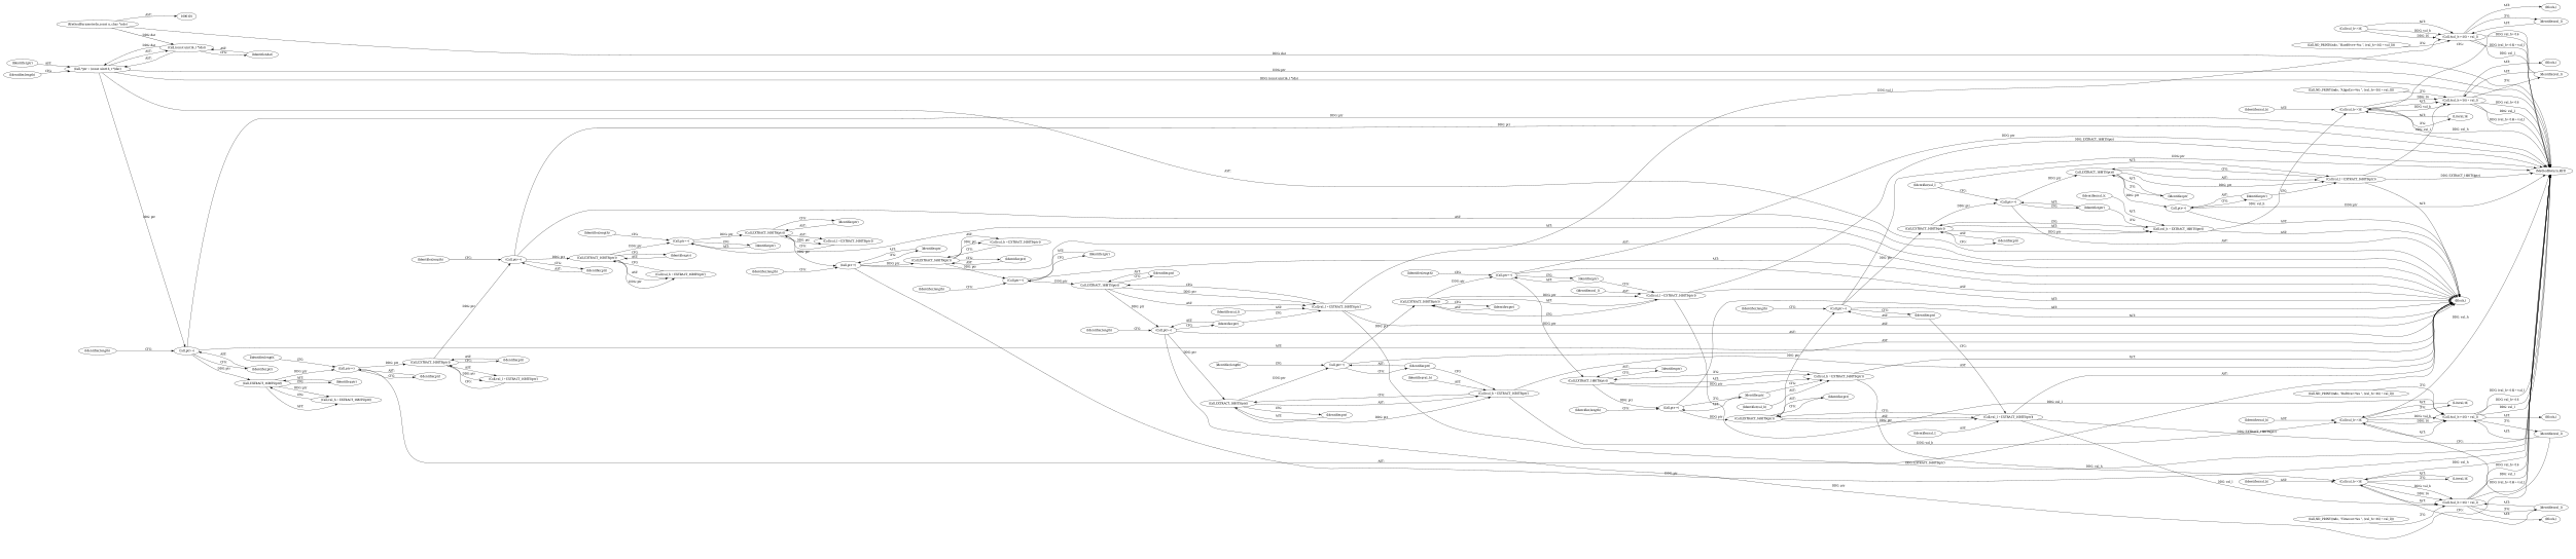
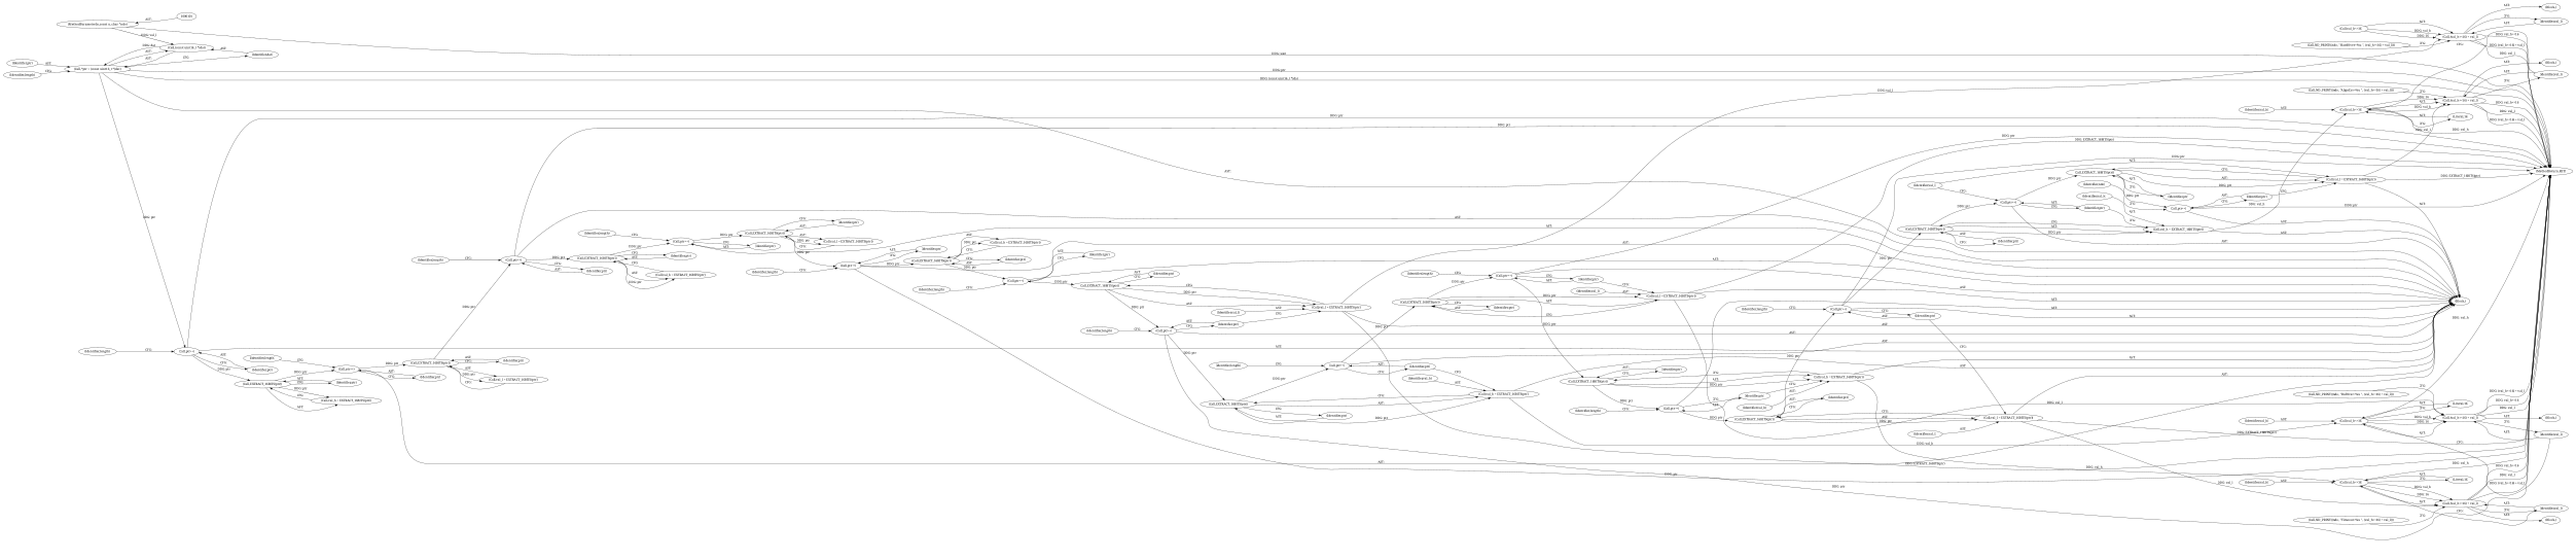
  digraph {
    fontname="Noto Serif"
    rankdir=LR
    node [fontname="Noto Serif"]
    edge [fontname="Noto Serif"]
    n1 [label="(Call,EXTRACT_16BITS(ptr))"]
    n2 [label="(Call,val_l = EXTRACT_16BITS(ptr))"]
    n3 [label="(Call,ptr++)"]
    n4 [label="(Identifier,ptr)"]
    n5 [label="(Block,)"]
    n6 [label="(MethodReturn,RET)"]
    n7 [label="(Call,(val_h<<16) + val_l)"]
    n8 [label="(Call,EXTRACT_16BITS(ptr))"]
    n9 [label="(Identifier,ptr)"]
    n10 [label="(Call,ptr++)"]
    n11 [label="(Identifier,ptr)"]
    n12 [label="(Call,EXTRACT_16BITS(ptr))"]
    n13 [label="(Identifier,ptr)"]
    n14 [label="(Call,val_h = EXTRACT_16BITS(ptr))"]
    n15 [label="(Call,ptr++)"]
    n16 [label="(Identifier,ptr)"]
    n17 [label="(Call,EXTRACT_16BITS(ptr))"]
    n18 [label="(Call,val_l = EXTRACT_16BITS(ptr))"]
    n19 [label="(Identifier,ptr)"]
    n20 [label="(Call,ptr++)"]
    n21 [label="(Identifier,ptr)"]
    n22 [label="(Call,EXTRACT_16BITS(ptr))"]
    n23 [label="(Call,val_h = EXTRACT_16BITS(ptr))"]
    n24 [label="(Identifier,ptr)"]
    n25 [label="(Call,ptr++)"]
    n26 [label="(Identifier,ptr)"]
    n27 [label="(Call,EXTRACT_16BITS(ptr))"]
    n28 [label="(Call,val_l = EXTRACT_16BITS(ptr))"]
    n29 [label="(Identifier,ptr)"]
    n30 [label="(Call,ptr++)"]
    n31 [label="(Identifier,ptr)"]
    n32 [label="(Call,EXTRACT_16BITS(ptr))"]
    n33 [label="(Identifier,ptr)"]
    n34 [label="(Call,val_h = EXTRACT_16BITS(ptr))"]
    n35 [label="(Call,ptr++)"]
    n36 [label="(Identifier,ptr)"]
    n37 [label="(Call,*ptr = (const uint16_t *)dat)"]
    n38 [label="(Call,(const uint16_t *)dat)"]
    n39 [label="(Identifier,dat)"]
    n40 [label="(MethodParameterIn,const u_char *ndo)"]
    1000101
    n42 [label="(Block,)"]
    n43 [label="(Identifier,val_l)"]
    n44 [label="(Call,val_h = EXTRACT_16BITS(ptr))"]
    n45 [label="(Call,ptr++)"]
    n46 [label="(Identifier,ptr)"]
    n47 [label="(Call,val_h<<16)"]
    n48 [label="(Call,EXTRACT_16BITS(ptr))"]
    n49 [label="(Identifier,ptr)"]
    n50 [label="(Call,(val_h<<16) + val_l)"]
    n51 [label="(Literal,16)"]
    n52 [label="(Block,)"]
    n53 [label="(Identifier,val_l)"]
    n54 [label="(Call,val_l = EXTRACT_16BITS(ptr))"]
    n55 [label="(Call,ptr++)"]
    n56 [label="(Identifier,ptr)"]
    n57 [label="(Call,EXTRACT_16BITS(ptr))"]
    n58 [label="(Identifier,ptr)"]
    n59 [label="(Call,val_h = EXTRACT_16BITS(ptr))"]
    n60 [label="(Call,ptr++)"]
    n61 [label="(Identifier,ptr)"]
    n62 [label="(Call,val_h<<16)"]
    n63 [label="(Call,EXTRACT_16BITS(ptr))"]
    n64 [label="(Identifier,ptr)"]
    n65 [label="(Call,(val_h<<16) + val_l)"]
    n66 [label="(Literal,16)"]
    n67 [label="(Block,)"]
    n68 [label="(Identifier,val_l)"]
    n69 [label="(Call,val_l = EXTRACT_16BITS(ptr))"]
    n70 [label="(Call,ptr++)"]
    n71 [label="(Identifier,ptr)"]
    n72 [label="(Call,EXTRACT_16BITS(ptr))"]
    n73 [label="(Identifier,ptr)"]
    n74 [label="(Call,val_h = EXTRACT_16BITS(ptr))"]
    n75 [label="(Call,ptr++)"]
    n76 [label="(Identifier,ptr)"]
    n77 [label="(Call,val_h<<16)"]
    n78 [label="(Call,EXTRACT_16BITS(ptr))"]
    n79 [label="(Identifier,ptr)"]
    n80 [label="(Call,(val_h<<16) + val_l)"]
    n81 [label="(Literal,16)"]
    n82 [label="(Identifier,val_l)"]
    n83 [label="(Block,)"]
    n84 [label="(Call,val_l = EXTRACT_16BITS(ptr))"]
    n85 [label="(Call,ptr++)"]
    n86 [label="(Identifier,ptr)"]
    n87 [label="(Identifier,ptr)"]
    n88 [label="(Identifier,val_h)"]
    n89 [label="(Identifier,length)"]
    n90 [label="(Identifier,length)"]
    n91 [label="(Identifier,ptr)"]
    n92 [label="(Identifier,val_l)"]
    n93 [label="(Identifier,val_h)"]
    n94 [label="(Identifier,length)"]
    n95 [label="(Identifier,val_l)"]
    n96 [label="(Identifier,val_h)"]
    n97 [label="(Identifier,length)"]
    n98 [label="(Call,ND_PRINT((ndo, \"AlignErr=%u \", (val_h<<16) + val_l)))"]
    n99 [label="(Identifier,length)"]
    n100 [label="(Identifier,val_h)"]
    n101 [label="(Identifier,val_l)"]
    n102 [label="(Identifier,length)"]
    n103 [label="(Call,ND_PRINT((ndo, \"HardOver=%u \", (val_h<<16) + val_l)))"]
    n104 [label="(Identifier,length)"]
    n105 [label="(Identifier,length)"]
    n106 [label="(Identifier,length)"]
+   n107 [label="(Identifier,ndo)"]
    n108 [label="(Identifier,length)"]
    n109 [label="(Identifier,length)"]
    n110 [label="(Call,ND_PRINT((ndo, \"Timeout=%u \", (val_h<<16) + val_l)))"]
    n111 [label="(Identifier,val_h)"]
    n112 [label="(Call,ND_PRINT((ndo, \"BufOver=%u \", (val_h<<16) + val_l)))"]
    n113 [label="(Call,val_h<<16)"]
    n114 [label="(Identifier,val_h)"]
    n115 [label="(Identifier,val_l)"]
    n116 [label="(Identifier,length)"]
    n1 -> n2 [label="AST: "]
    n1 -> n2 [label="DDG: ptr"]
    n1 -> n3 [label="DDG: ptr"]
    n1 -> n4 [label="CFG: "]
    n2 -> n1 [label="CFG: "]
    n2 -> n5 [label="AST: "]
    n2 -> n6 [label="DDG: EXTRACT_16BITS(ptr)"]
    n2 -> n7 [label="DDG: val_l"]
    n3 -> n5 [label="AST: "]
    n3 -> n6 [label="DDG: ptr"]
    n3 -> n8 [label="DDG: ptr"]
    n3 -> n9 [label="CFG: "]
    n4 -> n1 [label="AST: "]
    n7 -> n6 [label="DDG: val_h<<16"]
    n7 -> n6 [label="DDG: (val_h<<16) + val_l"]
    n7 -> n6 [label="DDG: val_l"]
    n7 -> n42 [label="AST: "]
    n7 -> n43 [label="CFG: "]
    n8 -> n44 [label="AST: "]
    n8 -> n44 [label="DDG: ptr"]
    n8 -> n45 [label="DDG: ptr"]
    n8 -> n46 [label="CFG: "]
    n9 -> n2 [label="CFG: "]
    n9 -> n3 [label="AST: "]
    n10 -> n1 [label="DDG: ptr"]
    n10 -> n5 [label="AST: "]
    n10 -> n11 [label="CFG: "]
    n11 -> n10 [label="AST: "]
    n12 -> n10 [label="DDG: ptr"]
    n12 -> n13 [label="CFG: "]
    n12 -> n14 [label="AST: "]
    n12 -> n14 [label="DDG: ptr"]
    n13 -> n12 [label="AST: "]
    n14 -> n12 [label="CFG: "]
    n15 -> n5 [label="AST: "]
    n15 -> n6 [label="DDG: ptr"]
    n15 -> n12 [label="DDG: ptr"]
    n15 -> n16 [label="CFG: "]
    n16 -> n15 [label="AST: "]
    n17 -> n15 [label="DDG: ptr"]
    n17 -> n18 [label="AST: "]
    n17 -> n18 [label="DDG: ptr"]
    n17 -> n19 [label="CFG: "]
    n18 -> n17 [label="CFG: "]
    n19 -> n17 [label="AST: "]
    n20 -> n5 [label="AST: "]
    n20 -> n17 [label="DDG: ptr"]
    n20 -> n21 [label="CFG: "]
    n21 -> n20 [label="AST: "]
    n22 -> n20 [label="DDG: ptr"]
    n22 -> n23 [label="AST: "]
    n22 -> n23 [label="DDG: ptr"]
    n22 -> n24 [label="CFG: "]
    n23 -> n22 [label="CFG: "]
    n24 -> n22 [label="AST: "]
    n25 -> n5 [label="AST: "]
    n25 -> n6 [label="DDG: ptr"]
    n25 -> n22 [label="DDG: ptr"]
    n25 -> n26 [label="CFG: "]
    n26 -> n25 [label="AST: "]
    n27 -> n25 [label="DDG: ptr"]
    n27 -> n28 [label="AST: "]
    n27 -> n28 [label="DDG: ptr"]
    n27 -> n29 [label="CFG: "]
    n28 -> n27 [label="CFG: "]
    n29 -> n27 [label="AST: "]
    n30 -> n5 [label="AST: "]
    n30 -> n27 [label="DDG: ptr"]
    n30 -> n31 [label="CFG: "]
    n31 -> n30 [label="AST: "]
    n32 -> n30 [label="DDG: ptr"]
    n32 -> n33 [label="CFG: "]
    n32 -> n34 [label="AST: "]
    n32 -> n34 [label="DDG: ptr"]
    n33 -> n32 [label="AST: "]
    n34 -> n32 [label="CFG: "]
    n35 -> n5 [label="AST: "]
    n35 -> n6 [label="DDG: ptr"]
    n35 -> n32 [label="DDG: ptr"]
    n35 -> n36 [label="CFG: "]
    n36 -> n35 [label="AST: "]
    n37 -> n5 [label="AST: "]
    n37 -> n6 [label="DDG: (const uint16_t *)dat"]
    n37 -> n6 [label="DDG: ptr"]
    n37 -> n35 [label="DDG: ptr"]
    n37 -> n38 [label="AST: "]
    n38 -> n37 [label="AST: "]
    n38 -> n37 [label="DDG: dat"]
-   n38 -> n39 [label="CFG: "]
+   n37 -> n39 [label="CFG: "]
    n39 -> n38 [label="AST: "]
-   n40 -> n6 [label="DDG: dat"]
-   n40 -> n38 [label="DDG: dat"]
-   n40 -> 1000101 [label="AST: "]
+   n40 -> n6 [label="DDG: uint"]
+   n40 -> n38 [label="DDG: val_l"]
+   1000101 -> n40 [label="AST: "]
    n43 -> n7 [label="AST: "]
    n44 -> n5 [label="AST: "]
    n44 -> n8 [label="CFG: "]
    n44 -> n47 [label="DDG: val_h"]
    n45 -> n5 [label="AST: "]
    n45 -> n48 [label="DDG: ptr"]
    n45 -> n49 [label="CFG: "]
    n46 -> n8 [label="AST: "]
    n47 -> n6 [label="DDG: val_h"]
    n47 -> n50 [label="AST: "]
    n47 -> n50 [label="DDG: val_h"]
    n47 -> n50 [label="DDG: 16"]
    n47 -> n51 [label="CFG: "]
    n48 -> n54 [label="AST: "]
    n48 -> n54 [label="DDG: ptr"]
    n48 -> n55 [label="DDG: ptr"]
    n48 -> n56 [label="CFG: "]
    n49 -> n44 [label="CFG: "]
    n49 -> n45 [label="AST: "]
    n50 -> n6 [label="DDG: val_l"]
    n50 -> n6 [label="DDG: (val_h<<16) + val_l"]
    n50 -> n6 [label="DDG: val_h<<16"]
    n50 -> n52 [label="AST: "]
    n50 -> n53 [label="CFG: "]
    n51 -> n47 [label="AST: "]
    n53 -> n47 [label="CFG: "]
    n53 -> n50 [label="AST: "]
    n54 -> n5 [label="AST: "]
    n54 -> n6 [label="DDG: EXTRACT_16BITS(ptr)"]
    n54 -> n48 [label="CFG: "]
    n54 -> n50 [label="DDG: val_l"]
    n55 -> n5 [label="AST: "]
    n55 -> n6 [label="DDG: ptr"]
    n55 -> n57 [label="DDG: ptr"]
    n55 -> n58 [label="CFG: "]
    n56 -> n48 [label="AST: "]
    n57 -> n59 [label="AST: "]
    n57 -> n59 [label="DDG: ptr"]
    n57 -> n60 [label="DDG: ptr"]
    n57 -> n61 [label="CFG: "]
    n58 -> n54 [label="CFG: "]
    n58 -> n55 [label="AST: "]
    n59 -> n5 [label="AST: "]
    n59 -> n57 [label="CFG: "]
    n59 -> n62 [label="DDG: val_h"]
    n60 -> n5 [label="AST: "]
    n60 -> n63 [label="DDG: ptr"]
    n60 -> n64 [label="CFG: "]
    n61 -> n57 [label="AST: "]
    n62 -> n6 [label="DDG: val_h"]
    n62 -> n65 [label="AST: "]
    n62 -> n65 [label="DDG: val_h"]
    n62 -> n65 [label="DDG: 16"]
    n62 -> n66 [label="CFG: "]
    n63 -> n69 [label="AST: "]
    n63 -> n69 [label="DDG: ptr"]
    n63 -> n70 [label="DDG: ptr"]
    n63 -> n71 [label="CFG: "]
    n64 -> n59 [label="CFG: "]
    n64 -> n60 [label="AST: "]
    n65 -> n6 [label="DDG: val_h<<16"]
    n65 -> n6 [label="DDG: val_l"]
    n65 -> n6 [label="DDG: (val_h<<16) + val_l"]
    n65 -> n67 [label="AST: "]
    n65 -> n68 [label="CFG: "]
    n66 -> n62 [label="AST: "]
    n68 -> n62 [label="CFG: "]
    n68 -> n65 [label="AST: "]
    n69 -> n5 [label="AST: "]
    n69 -> n6 [label="DDG: EXTRACT_16BITS(ptr)"]
    n69 -> n63 [label="CFG: "]
    n69 -> n65 [label="DDG: val_l"]
    n70 -> n5 [label="AST: "]
    n70 -> n6 [label="DDG: ptr"]
    n70 -> n72 [label="DDG: ptr"]
    n70 -> n73 [label="CFG: "]
    n71 -> n63 [label="AST: "]
    n72 -> n74 [label="AST: "]
    n72 -> n74 [label="DDG: ptr"]
    n72 -> n75 [label="DDG: ptr"]
    n72 -> n76 [label="CFG: "]
    n73 -> n69 [label="CFG: "]
    n73 -> n70 [label="AST: "]
    n74 -> n5 [label="AST: "]
    n74 -> n72 [label="CFG: "]
    n74 -> n77 [label="DDG: val_h"]
    n75 -> n5 [label="AST: "]
    n75 -> n78 [label="DDG: ptr"]
    n75 -> n79 [label="CFG: "]
    n76 -> n72 [label="AST: "]
    n77 -> n6 [label="DDG: val_h"]
    n77 -> n80 [label="AST: "]
    n77 -> n80 [label="DDG: val_h"]
    n77 -> n80 [label="DDG: 16"]
    n77 -> n81 [label="CFG: "]
    n78 -> n84 [label="AST: "]
    n78 -> n84 [label="DDG: ptr"]
    n78 -> n85 [label="DDG: ptr"]
    n78 -> n86 [label="CFG: "]
    n79 -> n74 [label="CFG: "]
    n79 -> n75 [label="AST: "]
    n80 -> n6 [label="DDG: val_h<<16"]
    n80 -> n6 [label="DDG: val_l"]
    n80 -> n6 [label="DDG: (val_h<<16) + val_l"]
    n80 -> n82 [label="CFG: "]
    n80 -> n83 [label="AST: "]
    n81 -> n77 [label="AST: "]
    n82 -> n77 [label="CFG: "]
    n82 -> n80 [label="AST: "]
    n84 -> n5 [label="AST: "]
    n84 -> n6 [label="DDG: EXTRACT_16BITS(ptr)"]
    n84 -> n78 [label="CFG: "]
    n84 -> n80 [label="DDG: val_l"]
    n85 -> n5 [label="AST: "]
    n85 -> n6 [label="DDG: ptr"]
    n85 -> n87 [label="CFG: "]
    n86 -> n78 [label="AST: "]
    n87 -> n84 [label="CFG: "]
    n87 -> n85 [label="AST: "]
    n88 -> n62 [label="AST: "]
    n89 -> n25 [label="CFG: "]
    n90 -> n70 [label="CFG: "]
    n91 -> n37 [label="AST: "]
    n92 -> n75 [label="CFG: "]
    n92 -> n84 [label="AST: "]
    n93 -> n44 [label="AST: "]
    n94 -> n15 [label="CFG: "]
    n95 -> n2 [label="AST: "]
    n96 -> n77 [label="AST: "]
    n97 -> n10 [label="CFG: "]
    n98 -> n80 [label="CFG: "]
    n99 -> n30 [label="CFG: "]
    n100 -> n74 [label="AST: "]
    n101 -> n69 [label="AST: "]
    n102 -> n60 [label="CFG: "]
    n103 -> n7 [label="CFG: "]
    n104 -> n37 [label="CFG: "]
    n105 -> n35 [label="CFG: "]
    n106 -> n3 [label="CFG: "]
+   n107 -> n85 [label="CFG: "]
    n108 -> n45 [label="CFG: "]
    n109 -> n55 [label="CFG: "]
    n110 -> n65 [label="CFG: "]
    n111 -> n47 [label="AST: "]
    n112 -> n50 [label="CFG: "]
    n113 -> n7 [label="AST: "]
    n113 -> n7 [label="DDG: val_h"]
    n113 -> n7 [label="DDG: 16"]
    n114 -> n59 [label="AST: "]
    n115 -> n54 [label="AST: "]
    n116 -> n20 [label="CFG: "]
  }
